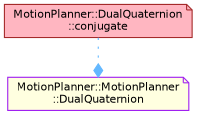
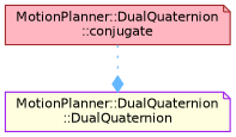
  digraph {
    rankdir=TB
    fontname="DejaVu Sans"
    node [fontname="DejaVu Sans" fontsize=10 shape=note style=filled]
    n1 [color=brown fillcolor=lightpink fontcolor=black height=0.2 label="MotionPlanner::DualQuaternion\l::conjugate" width=0.4]
-   n2 [color=purple fillcolor=lightyellow height=0.2 label="MotionPlanner::MotionPlanner\l::DualQuaternion" width=0.4]
+   n2 [color=purple fillcolor=lightyellow height=0.2 label="MotionPlanner::DualQuaternion\l::DualQuaternion" width=0.4]
    n1 -> n2 [color=steelblue1 fontname="DejaVu Sans" fontsize=10 labelfontname=Helvetica labelfontsize=10 style=dotted arrowhead=diamond]
  }
